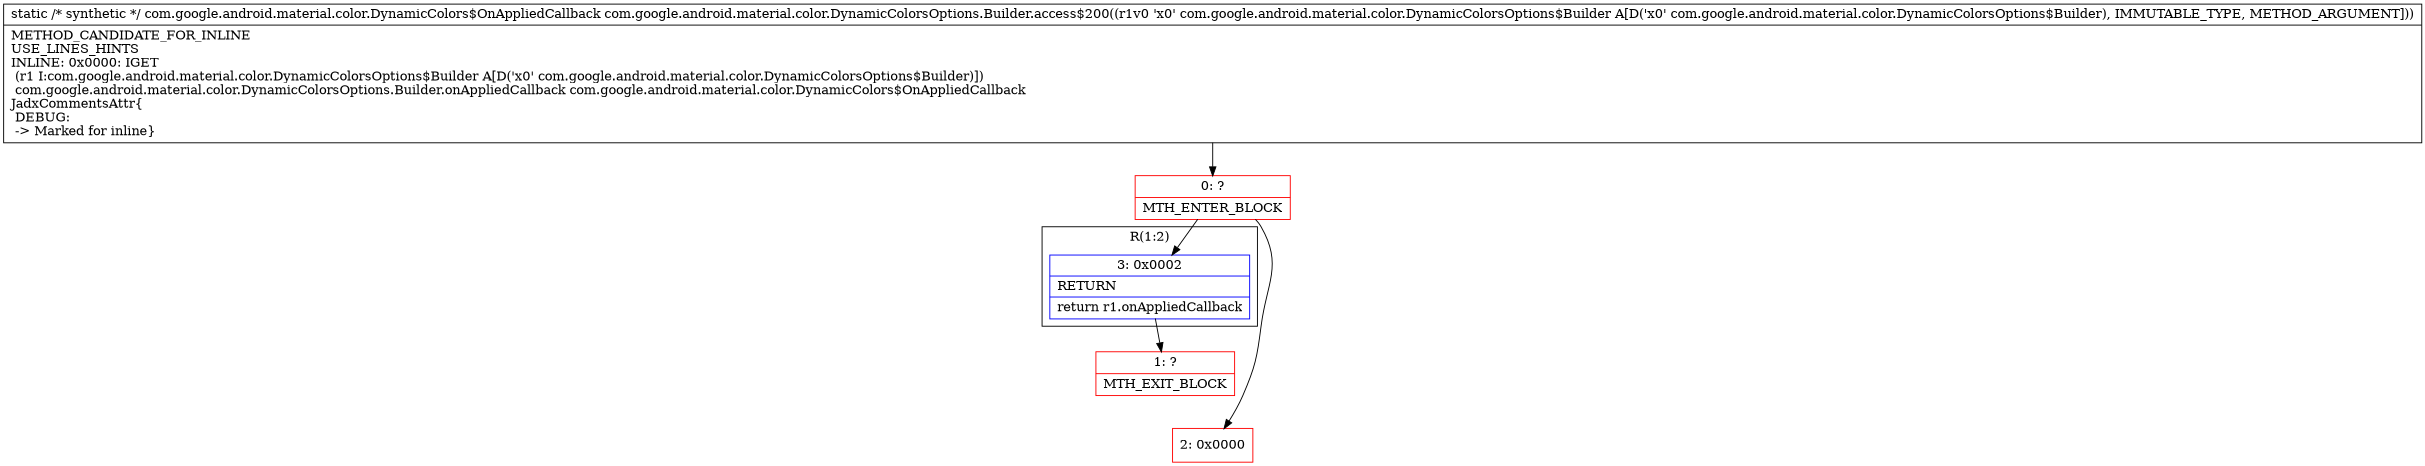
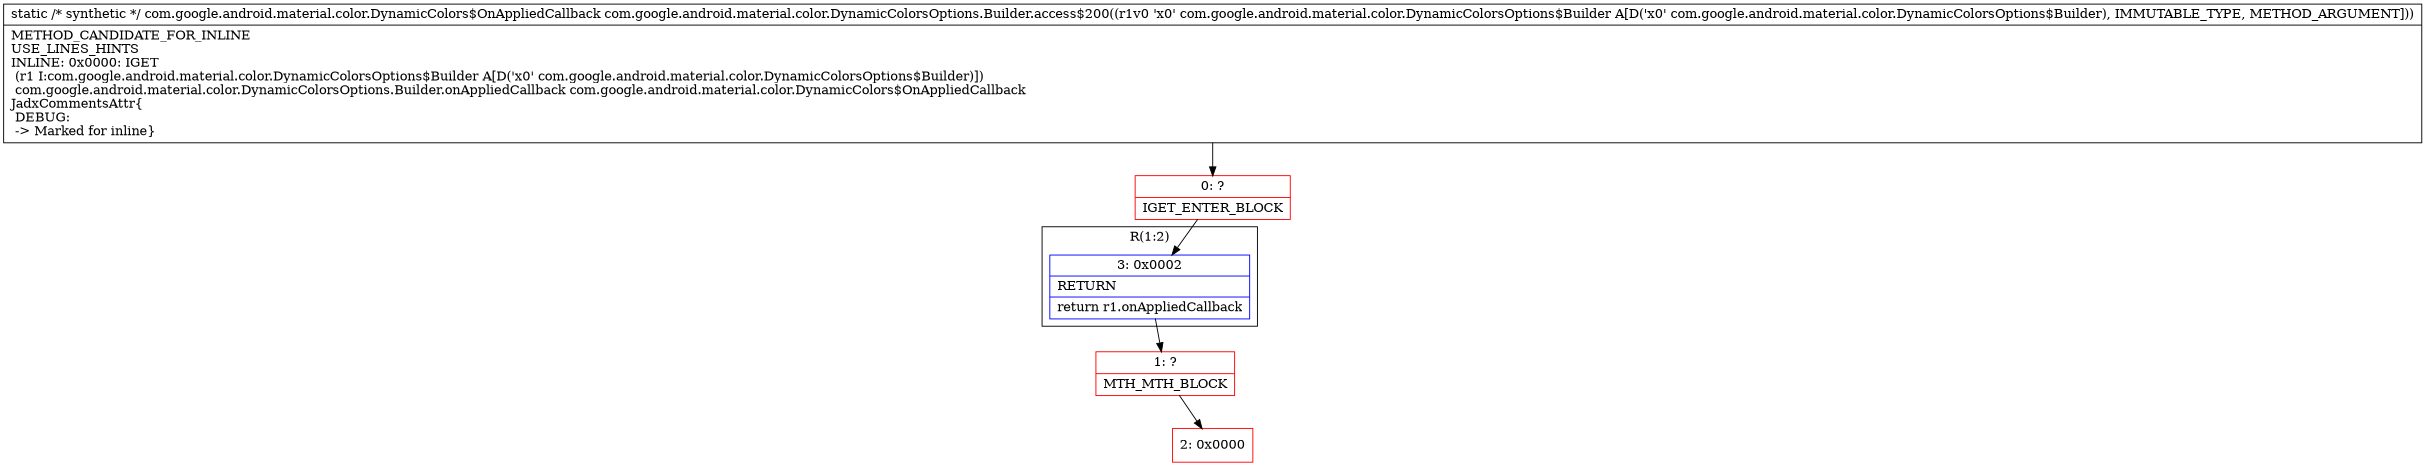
  digraph {
    node [color=red shape=record]
    n1 [color=blue label="{3\:\ 0x0002|RETURN\l|return r1.onAppliedCallback\l}"]
-   n2 [label="{1\:\ ?|MTH_EXIT_BLOCK\l}"]
-   n3 [label="{0\:\ ?|MTH_ENTER_BLOCK\l}"]
+   n2 [label="{1\:\ ?|MTH_MTH_BLOCK\l}"]
+   n3 [label="{0\:\ ?|IGET_ENTER_BLOCK\l}"]
    n4 [label="{2\:\ 0x0000}"]
    n5 [label="{static \/* synthetic *\/ com.google.android.material.color.DynamicColors$OnAppliedCallback com.google.android.material.color.DynamicColorsOptions.Builder.access$200((r1v0 'x0' com.google.android.material.color.DynamicColorsOptions$Builder A[D('x0' com.google.android.material.color.DynamicColorsOptions$Builder), IMMUTABLE_TYPE, METHOD_ARGUMENT]))  | METHOD_CANDIDATE_FOR_INLINE\lUSE_LINES_HINTS\lINLINE: 0x0000: IGET  \l  (r1 I:com.google.android.material.color.DynamicColorsOptions$Builder A[D('x0' com.google.android.material.color.DynamicColorsOptions$Builder)])\l com.google.android.material.color.DynamicColorsOptions.Builder.onAppliedCallback com.google.android.material.color.DynamicColors$OnAppliedCallback\lJadxCommentsAttr\{\l DEBUG: \l \-\> Marked for inline\}\l}" color=""]
    subgraph cluster_1 {
      label="R(1:2)"
      n1
    }
    n1 -> n2
    n3 -> n1
-   n3 -> n4
+   n2 -> n4
    n5 -> n3
  }
